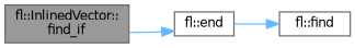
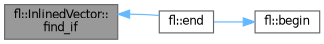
  digraph {
    rankdir=LR
    node [color=grey40 fillcolor=white fontname=Helvetica fontsize=10 shape=box style=filled]
    edge [color=steelblue1 fontname=Helvetica fontsize=10 labelfontname=Helvetica labelfontsize=10 style=solid]
    n1 [color=gray40 fillcolor=grey60 fontcolor=black height=0.2 label="fl::InlinedVector::\lfind_if" width=0.4]
    n2 [height=0.2 label="fl::end" width=0.4]
-   n3 [height=0.2 label="fl::find" width=0.4]
-   n1 -> n2
+   n3 [height=0.2 label="fl::begin" width=0.4]
+   n2 -> n1
    n2 -> n3
  }
